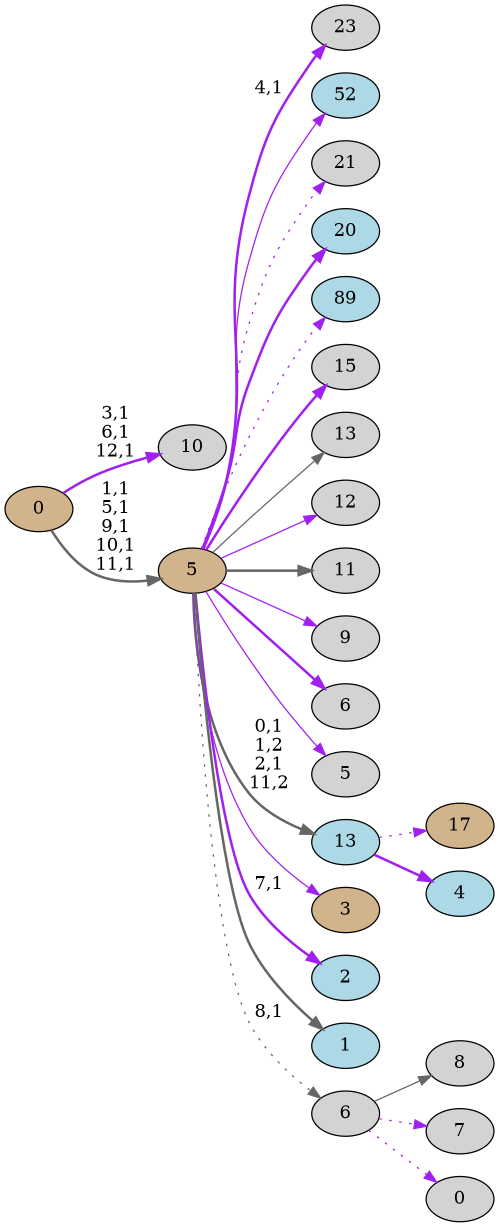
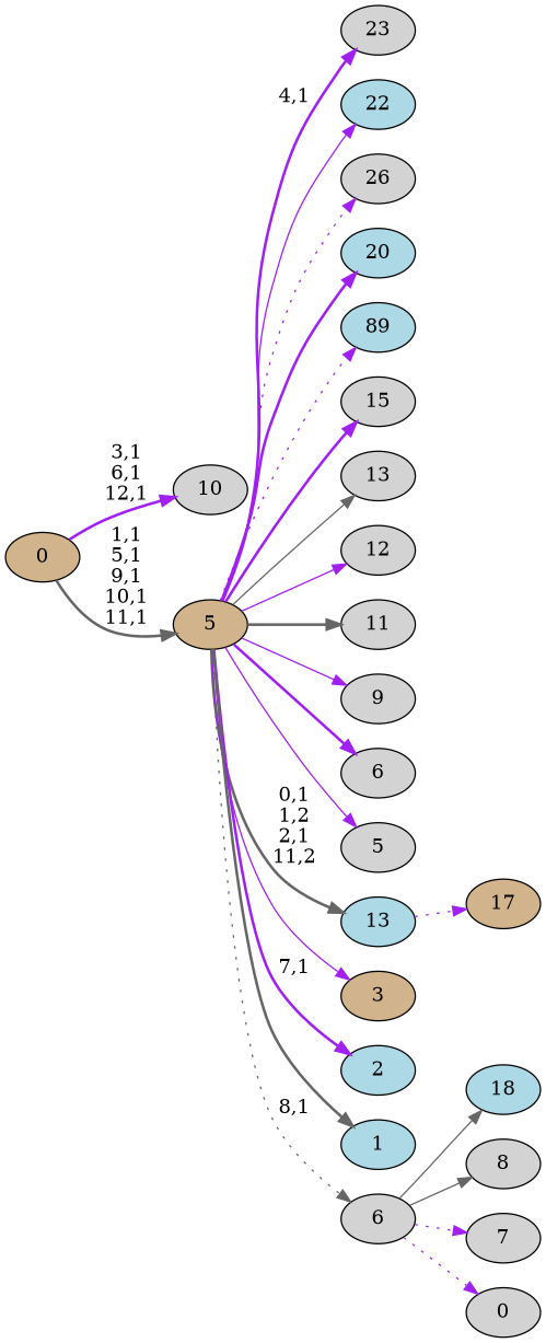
  digraph {
    rankdir=LR
    node [fillcolor=lightgrey style=filled]
    edge [color=purple style=bold]
    n1 [label=23]
-   n2 [fillcolor=lightblue label=52]
-   n3 [label=21]
+   n2 [fillcolor=lightblue label=22]
+   n3 [label=26]
    n4 [fillcolor=lightblue label=20]
    n5 [fillcolor=lightblue label=89]
+   n6 [fillcolor=lightblue label=18]
    n7 [fillcolor=tan label=17]
    n8 [label=15]
    n9 [label=13]
    n10 [label=12]
    n11 [label=11]
    n12 [label=10]
    n13 [label=9]
    n14 [label=8]
    n15 [label=7]
    n16 [label=6]
    n17 [label=5]
-   n18 [fillcolor=lightblue label=4]
    13 [fillcolor=lightblue]
    n20 [fillcolor=tan label=3]
    n21 [fillcolor=lightblue label=2]
    n22 [fillcolor=lightblue label=1]
    n23 [label=0]
    6
    5 [fillcolor=tan]
    0 [fillcolor=tan]
    13 -> n7 [style=dotted]
-   13 -> n18
+   6 -> n6 [color=gray40 style=solid]
    6 -> n14 [color=gray40 style=solid]
    6 -> n15 [style=dotted]
    6 -> n23 [style=dotted]
    5 -> n1 [label="4,1"]
    5 -> n2 [style=solid]
    5 -> n3 [style=dotted]
    5 -> n4
    5 -> n5 [style=dotted]
    5 -> n8
    5 -> n9 [color=gray40 style=solid]
    5 -> n10 [style=solid]
    5 -> n11 [color=gray40]
    5 -> n13 [style=solid]
    5 -> n16
    5 -> n17 [style=solid]
    5 -> 13 [color=gray40 label="0,1\n1,2\n2,1\n11,2"]
    5 -> n20 [style=solid]
    5 -> n21 [label="7,1"]
    5 -> n22 [color=gray40]
    5 -> 6 [color=gray40 label="8,1" style=dotted]
    0 -> n12 [label="3,1\n6,1\n12,1"]
    0 -> 5 [color=gray40 label="1,1\n5,1\n9,1\n10,1\n11,1"]
  }
